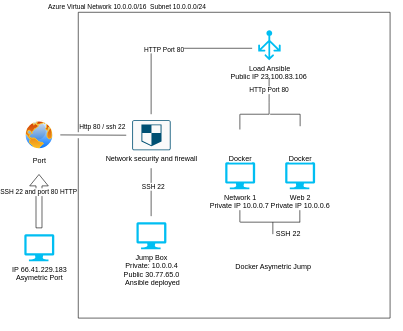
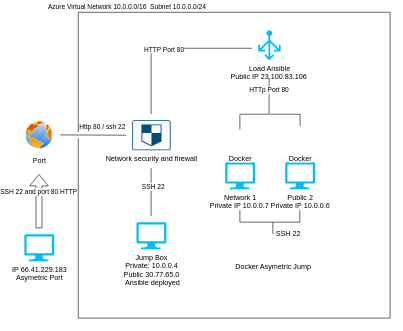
  <mxCell id="0" />
  <mxCell id="1" parent="0" />
  <mxCell id="2" value="IP 66.41.229.183&lt;br&gt;Asymetric Port" style="verticalLabelPosition=bottom;html=1;verticalAlign=top;align=center;strokeColor=none;fillColor=#00BEF2;shape=mxgraph.azure.computer;pointerEvents=1;" vertex="1" parent="1"><mxGeometry x="20" y="390" width="50" height="45" as="geometry" /></mxCell>
  <mxCell id="3" value="Port" style="aspect=fixed;perimeter=ellipsePerimeter;html=1;align=center;shadow=0;dashed=0;spacingTop=3;image;image=img/lib/active_directory/internet_globe.svg;" vertex="1" parent="1"><mxGeometry x="20" y="200" width="50" height="50" as="geometry" /></mxCell>
  <mxCell id="4" value="" style="shape=flexArrow;endArrow=classic;html=1;rounded=0;" edge="1" parent="1"><mxGeometry width="50" height="50" relative="1" as="geometry"><mxPoint x="44.5" y="380" as="sourcePoint" /><mxPoint x="44.5" y="290" as="targetPoint" /></mxGeometry></mxCell>
  <mxCell id="5" value="SSH 22 and port 80 HTTP" style="edgeLabel;html=1;align=center;verticalAlign=middle;resizable=0;points=[];" vertex="1" connectable="0" parent="4"><mxGeometry x="0.356" y="2" relative="1" as="geometry"><mxPoint x="1" as="offset" /></mxGeometry></mxCell>
  <mxCell id="6" value="Network security and firewall" style="sketch=0;points=[[0.015,0.015,0],[0.985,0.015,0],[0.985,0.985,0],[0.015,0.985,0],[0.25,0,0],[0.5,0,0],[0.75,0,0],[1,0.25,0],[1,0.5,0],[1,0.75,0],[0.75,1,0],[0.5,1,0],[0.25,1,0],[0,0.75,0],[0,0.5,0],[0,0.25,0]];verticalLabelPosition=bottom;html=1;verticalAlign=top;aspect=fixed;align=center;pointerEvents=1;shape=mxgraph.cisco19.rect;prIcon=shield;fillColor=#FAFAFA;strokeColor=#005073;" vertex="1" parent="1"><mxGeometry x="200" y="200" width="64" height="50" as="geometry" /></mxCell>
  <mxCell id="7" value="Http 80 / ssh 22" style="edgeStyle=none;html=1;endArrow=none;verticalAlign=bottom;rounded=0;" edge="1" parent="1"><mxGeometry x="0.272" y="5" width="160" relative="1" as="geometry"><mxPoint x="80" y="224.5" as="sourcePoint" /><mxPoint x="190" y="225" as="targetPoint" /><mxPoint as="offset" /></mxGeometry></mxCell>
  <mxCell id="8" value="" style="edgeStyle=none;html=1;endArrow=none;verticalAlign=bottom;rounded=0;" edge="1" parent="1"><mxGeometry width="160" relative="1" as="geometry"><mxPoint x="231.5" y="280" as="sourcePoint" /><mxPoint x="231.5" y="360" as="targetPoint" /></mxGeometry></mxCell>
  <mxCell id="9" value="SSH 22" style="edgeLabel;html=1;align=center;verticalAlign=middle;resizable=0;points=[];" vertex="1" connectable="0" parent="8"><mxGeometry x="-0.25" y="3" relative="1" as="geometry"><mxPoint as="offset" /></mxGeometry></mxCell>
  <mxCell id="10" value="Jump Box&lt;br&gt;Private: 10.0.0.4&lt;br&gt;Public 30.77.65.0&lt;br&gt;&amp;nbsp;Ansible deployed" style="verticalLabelPosition=bottom;html=1;verticalAlign=top;align=center;strokeColor=none;fillColor=#00BEF2;shape=mxgraph.azure.computer;pointerEvents=1;" vertex="1" parent="1"><mxGeometry x="207" y="370" width="50" height="45" as="geometry" /></mxCell>
  <mxCell id="11" value="" style="endArrow=none;html=1;rounded=0;" edge="1" parent="1"><mxGeometry width="50" height="50" relative="1" as="geometry"><mxPoint x="231.5" y="190" as="sourcePoint" /><mxPoint x="231.5" y="80" as="targetPoint" /></mxGeometry></mxCell>
  <mxCell id="12" value="" style="endArrow=none;html=1;rounded=0;" edge="1" parent="1"><mxGeometry width="50" height="50" relative="1" as="geometry"><mxPoint x="230" y="80" as="sourcePoint" /><mxPoint x="400" y="80" as="targetPoint" /></mxGeometry></mxCell>
  <mxCell id="13" value="HTTP Port 80" style="edgeLabel;html=1;align=center;verticalAlign=middle;resizable=0;points=[];" vertex="1" connectable="0" parent="12"><mxGeometry x="-0.741" y="-1" relative="1" as="geometry"><mxPoint as="offset" /></mxGeometry></mxCell>
  <mxCell id="14" value="Load Ansible&lt;br&gt;Public IP 23.100.83.106&amp;nbsp;" style="verticalLabelPosition=bottom;html=1;verticalAlign=top;align=center;strokeColor=none;fillColor=#00BEF2;shape=mxgraph.azure.load_balancer_generic;pointerEvents=1;" vertex="1" parent="1"><mxGeometry x="410" y="50" width="37.5" height="50" as="geometry" /></mxCell>
  <mxCell id="15" value="Network 1&lt;br&gt;Private IP 10.0.0.7&amp;nbsp;" style="verticalLabelPosition=bottom;html=1;verticalAlign=top;align=center;strokeColor=none;fillColor=#00BEF2;shape=mxgraph.azure.computer;pointerEvents=1;" vertex="1" parent="1"><mxGeometry x="355" y="270" width="50" height="45" as="geometry" /></mxCell>
- <mxCell id="16" value="Web 2&lt;br&gt;Private IP 10.0.0.6&lt;br&gt;&amp;nbsp;" style="verticalLabelPosition=bottom;html=1;verticalAlign=top;align=center;strokeColor=none;fillColor=#00BEF2;shape=mxgraph.azure.computer;pointerEvents=1;" vertex="1" parent="1"><mxGeometry x="455" y="270" width="50" height="45" as="geometry" /></mxCell>
+ <mxCell id="16" value="Public 2&lt;br&gt;Private IP 10.0.0.6&lt;br&gt;&amp;nbsp;" style="verticalLabelPosition=bottom;html=1;verticalAlign=top;align=center;strokeColor=none;fillColor=#00BEF2;shape=mxgraph.azure.computer;pointerEvents=1;" vertex="1" parent="1"><mxGeometry x="455" y="270" width="50" height="45" as="geometry" /></mxCell>
  <mxCell id="17" value="Docker" style="shape=image;html=1;verticalAlign=top;verticalLabelPosition=bottom;labelBackgroundColor=#ffffff;imageAspect=0;aspect=fixed;image=https://cdn1.iconfinder.com/data/icons/unicons-line-vol-3/24/docker-128.png" vertex="1" parent="1"><mxGeometry x="360" y="210" width="40" height="40" as="geometry" /></mxCell>
  <mxCell id="18" value="Docker" style="shape=image;html=1;verticalAlign=top;verticalLabelPosition=bottom;labelBackgroundColor=#ffffff;imageAspect=0;aspect=fixed;image=https://cdn1.iconfinder.com/data/icons/unicons-line-vol-3/24/docker-128.png" vertex="1" parent="1"><mxGeometry x="460" y="210" width="40" height="40" as="geometry" /></mxCell>
  <mxCell id="19" value="HTTp Port 80" style="endArrow=none;html=1;rounded=0;" edge="1" parent="1"><mxGeometry width="50" height="50" relative="1" as="geometry"><mxPoint x="428.25" y="170" as="sourcePoint" /><mxPoint x="428.25" y="130" as="targetPoint" /><Array as="points"><mxPoint x="428.25" y="150" /></Array></mxGeometry></mxCell>
  <mxCell id="20" value="" style="endArrow=none;html=1;rounded=0;" edge="1" parent="1"><mxGeometry width="50" height="50" relative="1" as="geometry"><mxPoint x="380" y="190" as="sourcePoint" /><mxPoint x="428.25" y="170" as="targetPoint" /><Array as="points"><mxPoint x="428.25" y="190" /></Array></mxGeometry></mxCell>
  <mxCell id="21" value="" style="endArrow=none;html=1;rounded=0;exitX=0.5;exitY=0;exitDx=0;exitDy=0;" edge="1" parent="1" source="18"><mxGeometry width="50" height="50" relative="1" as="geometry"><mxPoint x="465" y="210" as="sourcePoint" /><mxPoint x="430" y="190" as="targetPoint" /><Array as="points"><mxPoint x="480" y="190" /></Array></mxGeometry></mxCell>
  <mxCell id="22" value="" style="edgeStyle=none;html=1;endArrow=none;verticalAlign=bottom;rounded=0;" edge="1" parent="1"><mxGeometry width="160" relative="1" as="geometry"><mxPoint x="379.5" y="190" as="sourcePoint" /><mxPoint x="379.5" y="215.5" as="targetPoint" /></mxGeometry></mxCell>
  <mxCell id="23" value="" style="edgeStyle=none;html=1;endArrow=none;verticalAlign=bottom;rounded=0;" edge="1" parent="1"><mxGeometry width="160" relative="1" as="geometry"><mxPoint x="380" y="370" as="sourcePoint" /><mxPoint x="480" y="370" as="targetPoint" /></mxGeometry></mxCell>
  <mxCell id="24" value="" style="endArrow=none;html=1;rounded=0;" edge="1" parent="1"><mxGeometry width="50" height="50" relative="1" as="geometry"><mxPoint x="379.5" y="370" as="sourcePoint" /><mxPoint x="379.5" y="350" as="targetPoint" /></mxGeometry></mxCell>
  <mxCell id="25" value="" style="endArrow=none;html=1;rounded=0;" edge="1" parent="1"><mxGeometry width="50" height="50" relative="1" as="geometry"><mxPoint x="479.5" y="370" as="sourcePoint" /><mxPoint x="479.5" y="350" as="targetPoint" /></mxGeometry></mxCell>
  <mxCell id="26" value="Docker Asymetric Jump" style="shape=image;html=1;verticalAlign=top;verticalLabelPosition=bottom;labelBackgroundColor=#ffffff;imageAspect=0;aspect=fixed;image=https://cdn1.iconfinder.com/data/icons/unicons-line-vol-3/24/docker-128.png" vertex="1" parent="1"><mxGeometry x="415" y="390" width="40" height="40" as="geometry" /></mxCell>
  <mxCell id="27" value="" style="endArrow=none;html=1;rounded=0;" edge="1" parent="1"><mxGeometry width="50" height="50" relative="1" as="geometry"><mxPoint x="434.5" y="390" as="sourcePoint" /><mxPoint x="434.5" y="370" as="targetPoint" /></mxGeometry></mxCell>
  <mxCell id="28" value="SSH 22" style="text;html=1;align=center;verticalAlign=middle;resizable=0;points=[];autosize=1;strokeColor=none;fillColor=none;" vertex="1" parent="1"><mxGeometry x="430" y="380" width="60" height="20" as="geometry" /></mxCell>
  <mxCell id="29" value="" style="endArrow=none;html=1;rounded=0;" edge="1" parent="1"><mxGeometry width="50" height="50" relative="1" as="geometry"><mxPoint x="110" y="220" as="sourcePoint" /><mxPoint x="110" y="20" as="targetPoint" /></mxGeometry></mxCell>
  <mxCell id="30" value="" style="endArrow=none;html=1;rounded=0;" edge="1" parent="1"><mxGeometry width="50" height="50" relative="1" as="geometry"><mxPoint x="110" y="20" as="sourcePoint" /><mxPoint x="630" y="20" as="targetPoint" /></mxGeometry></mxCell>
  <mxCell id="31" value="Azure Virtual Network 10.0.0.0/16&amp;nbsp; Subnet 10.0.0.0/24" style="edgeLabel;html=1;align=center;verticalAlign=middle;resizable=0;points=[];" vertex="1" connectable="0" parent="30"><mxGeometry x="-0.892" y="3" relative="1" as="geometry"><mxPoint x="52" y="-7" as="offset" /></mxGeometry></mxCell>
  <mxCell id="32" value="" style="endArrow=none;html=1;rounded=0;" edge="1" parent="1"><mxGeometry width="50" height="50" relative="1" as="geometry"><mxPoint x="630" y="20" as="sourcePoint" /><mxPoint x="630" y="530" as="targetPoint" /></mxGeometry></mxCell>
  <mxCell id="33" value="" style="endArrow=none;html=1;rounded=0;" edge="1" parent="1"><mxGeometry width="50" height="50" relative="1" as="geometry"><mxPoint x="110" y="530" as="sourcePoint" /><mxPoint x="630" y="530" as="targetPoint" /></mxGeometry></mxCell>
  <mxCell id="34" value="" style="endArrow=none;html=1;rounded=0;" edge="1" parent="1"><mxGeometry width="50" height="50" relative="1" as="geometry"><mxPoint x="110" y="530" as="sourcePoint" /><mxPoint x="110" y="230" as="targetPoint" /></mxGeometry></mxCell>
